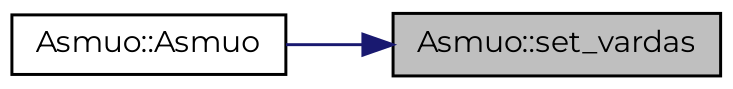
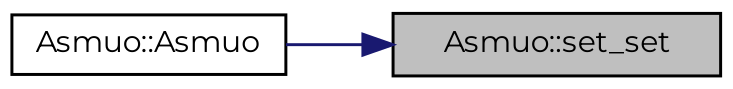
  digraph {
    rankdir=RL
    fontname=Montserrat
    node [color=black fontname=Montserrat fontsize=10 shape=record style=filled]
-   n1 [fillcolor=grey75 fontcolor=black height=0.2 label="Asmuo::set_vardas" width=0.4]
+   n1 [fillcolor=grey75 fontcolor=black height=0.2 label="Asmuo::set_set" width=0.4]
    n2 [fillcolor=white height=0.2 label="Asmuo::Asmuo" width=0.4]
    n1 -> n2 [color=midnightblue dir=back fontname=Montserrat fontsize=10 labelfontname=Helvetica labelfontsize=10 style=solid]
  }
